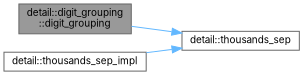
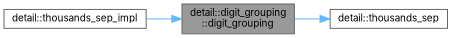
  digraph {
    fontname=Inter
    rankdir=LR
    node [color=grey40 fillcolor=white fontname=Inter fontsize=10 shape=box style=filled]
    edge [color=steelblue1 fontname=Inter fontsize=10 labelfontname=Helvetica labelfontsize=10 style=solid]
    n1 [color=gray40 fillcolor=grey60 fontcolor=black height=0.2 label="detail::digit_grouping\l::digit_grouping" width=0.4]
    n2 [height=0.2 label="detail::thousands_sep" width=0.4]
    n3 [height=0.2 label="detail::thousands_sep_impl" width=0.4]
    n1 -> n2
-   n3 -> n2
+   n3 -> n1
  }
